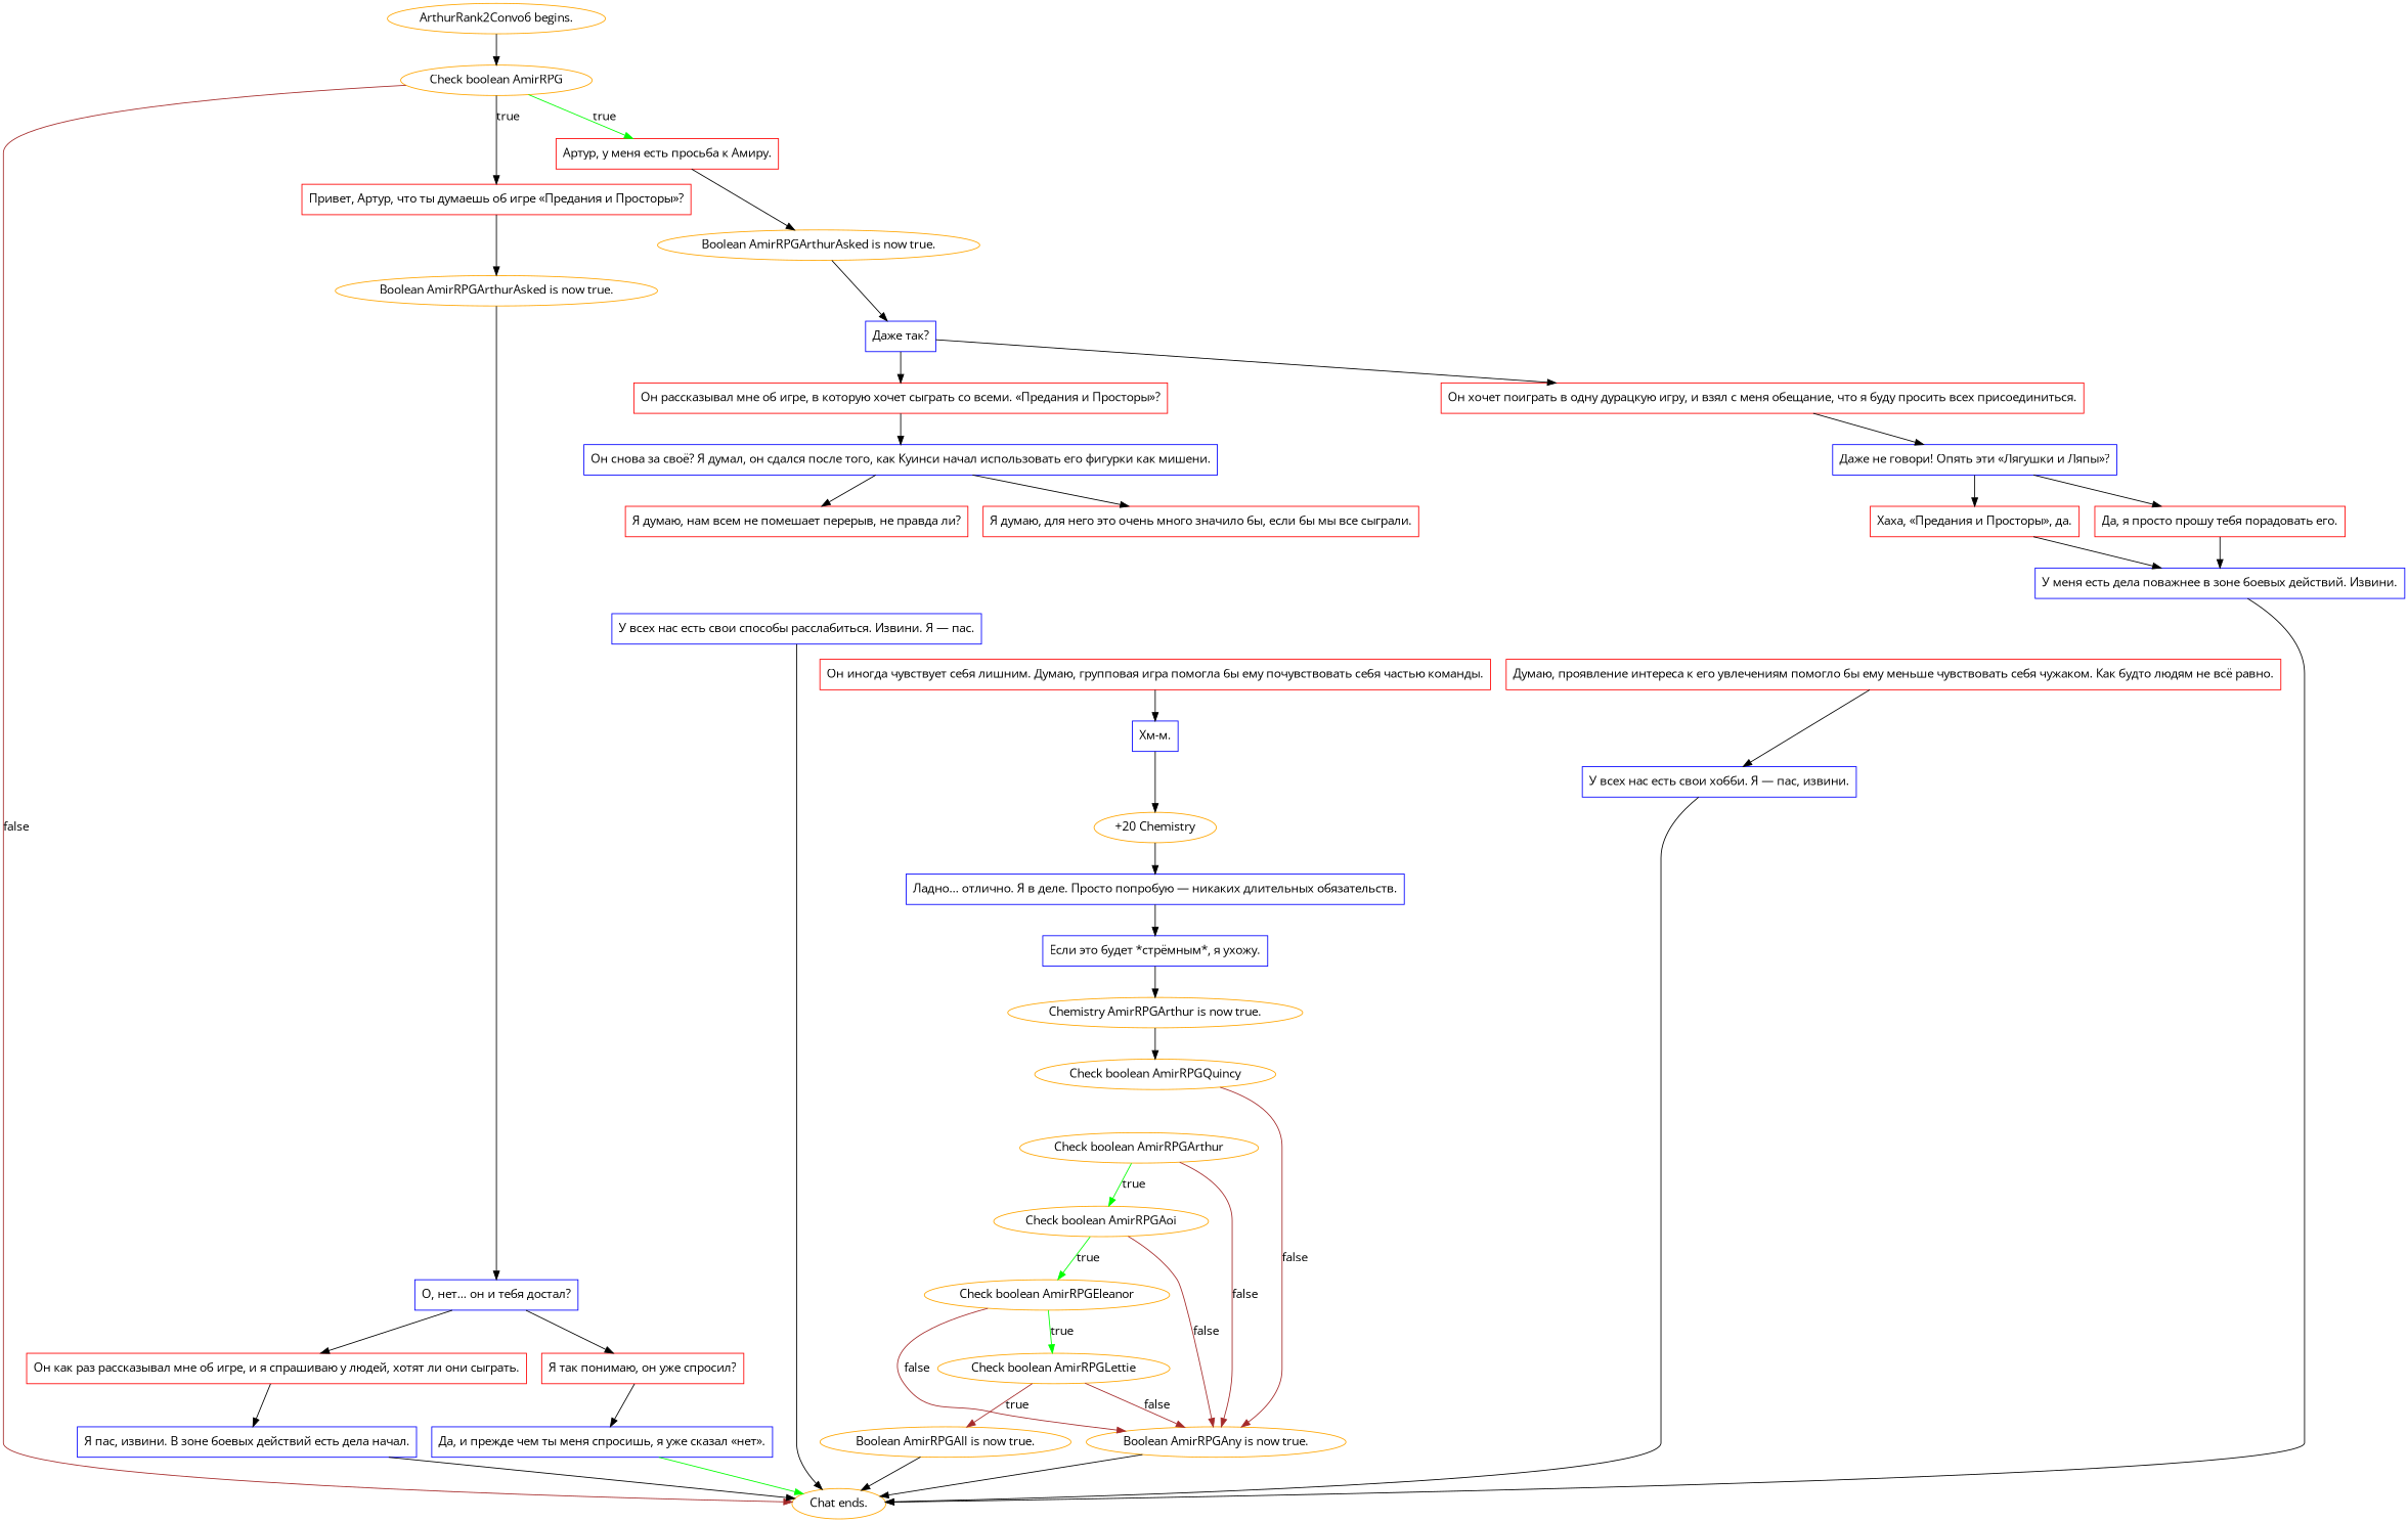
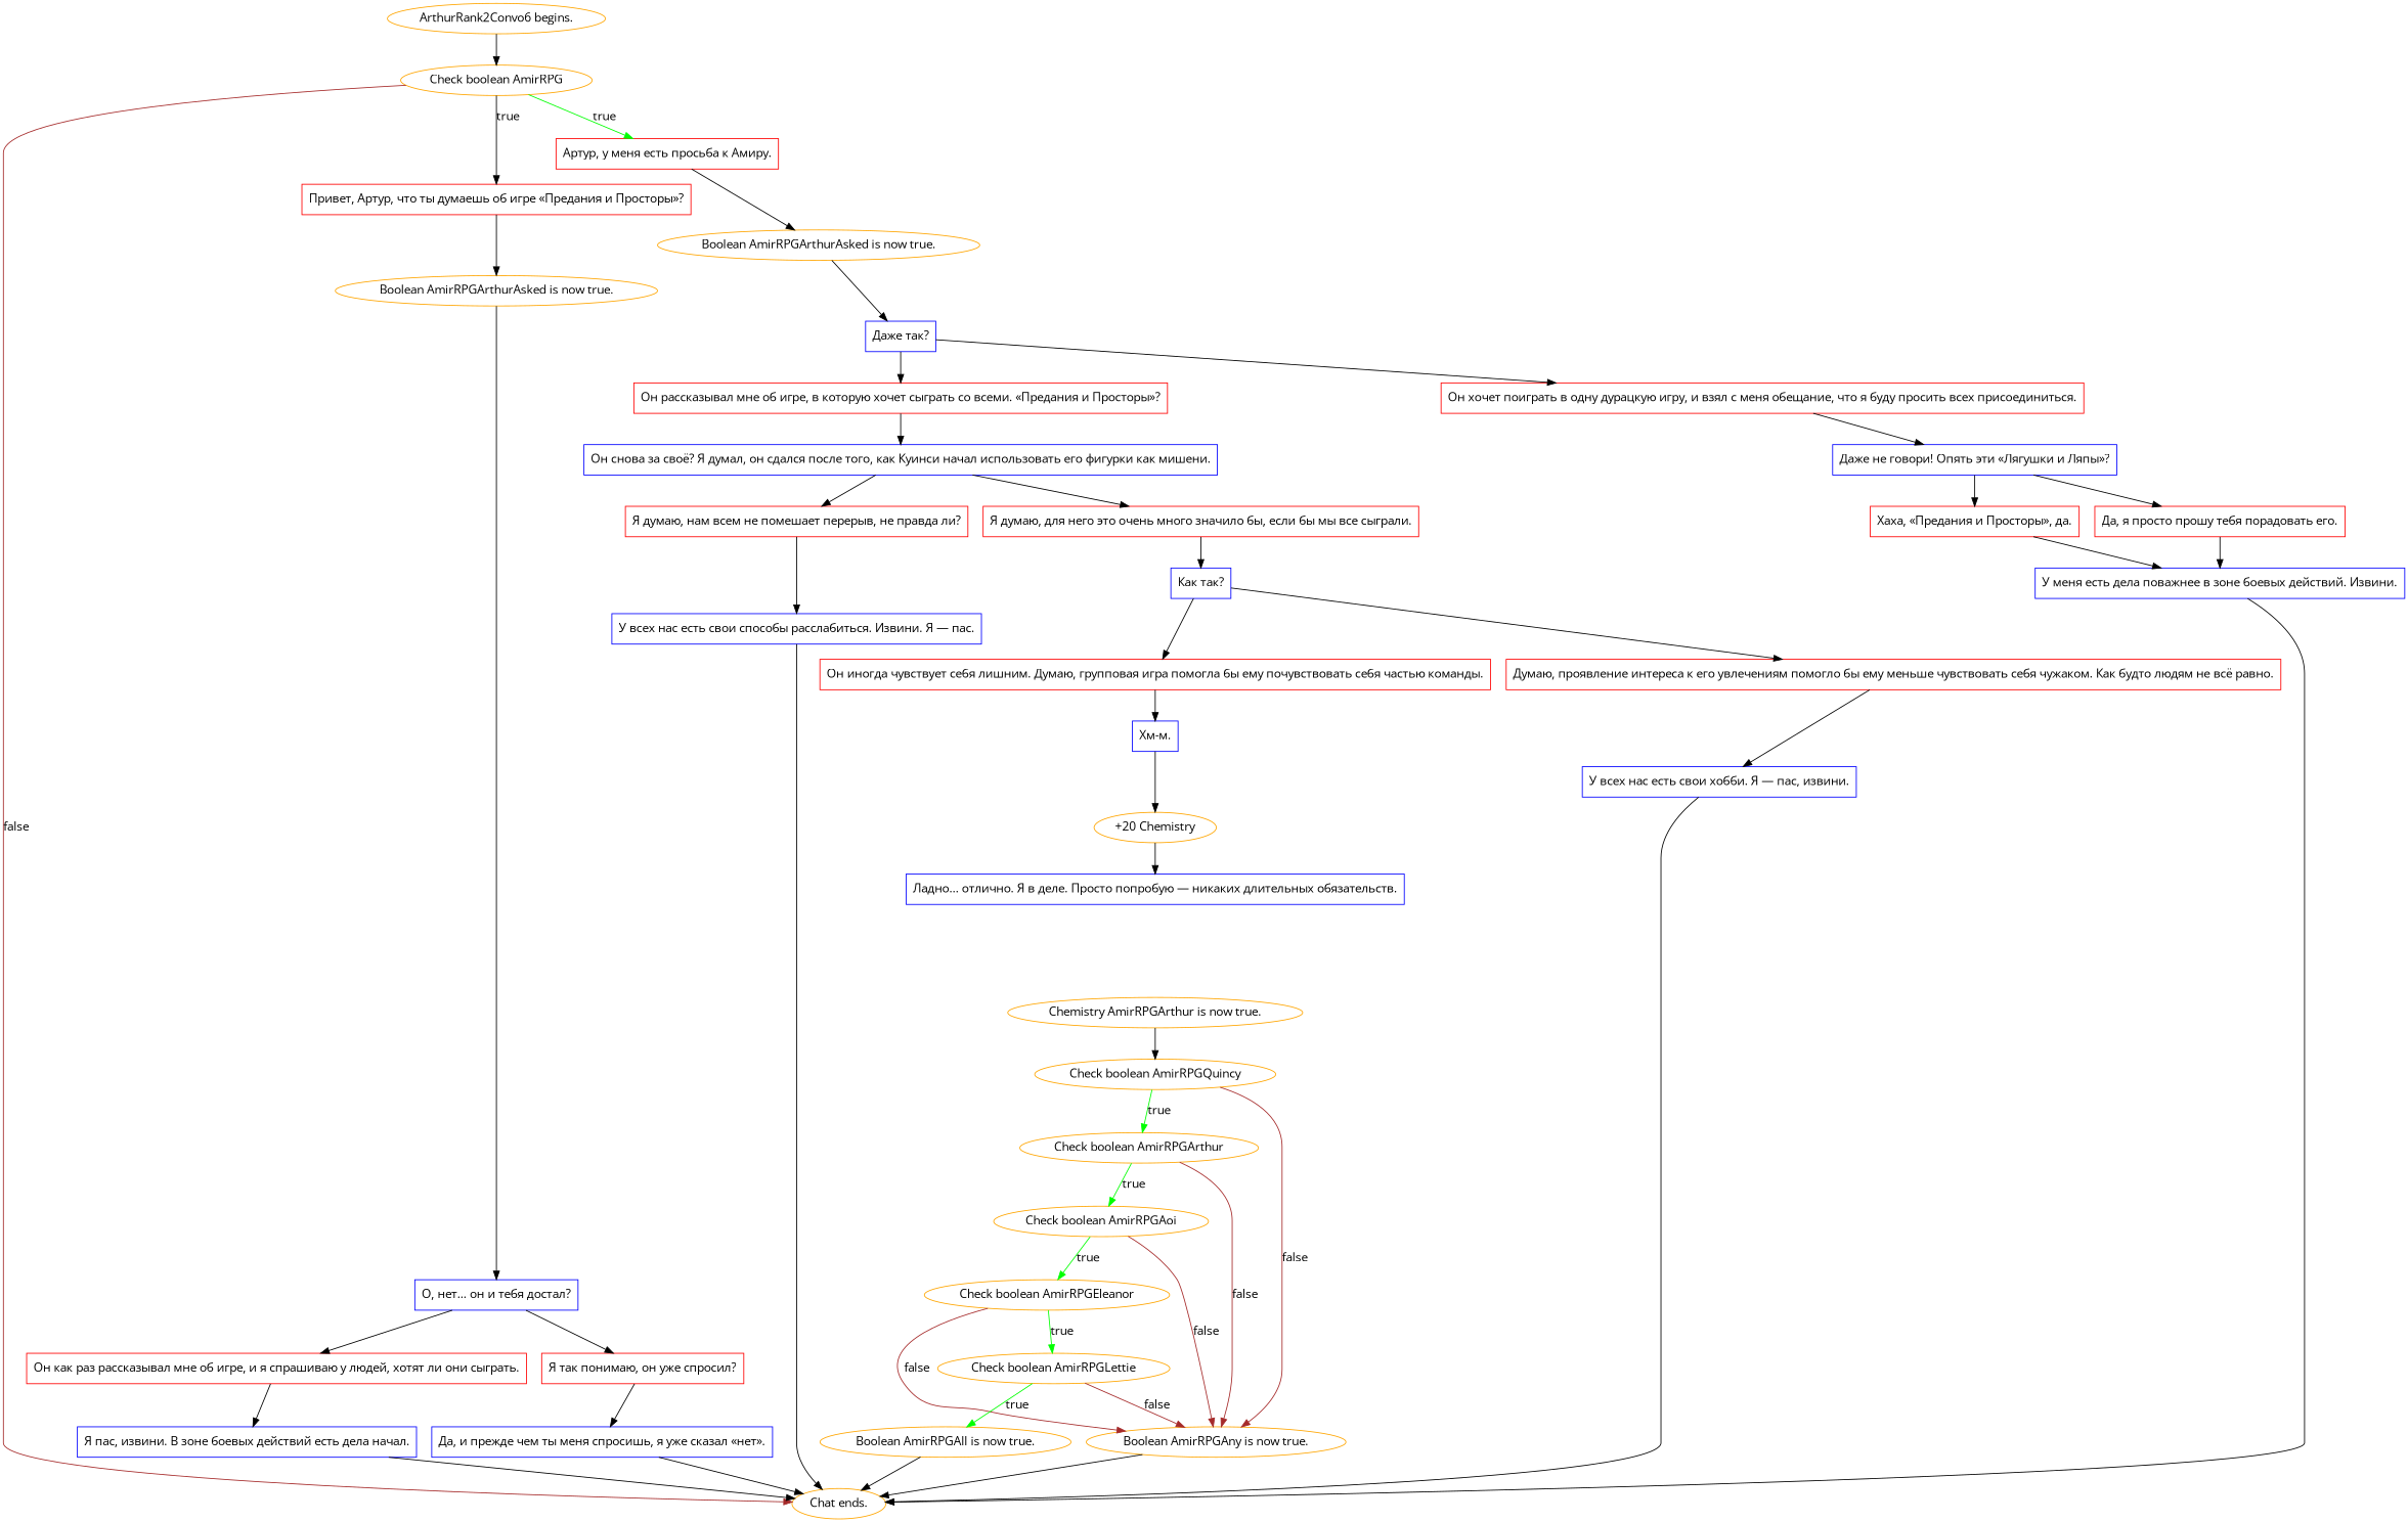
  digraph {
    fontname="Open Sans"
    node [color=orange fontname="Open Sans" shape=box]
    edge [fontname="Open Sans"]
    "ArthurRank2Convo6 begins." [shape=""]
    n2 [label="Check boolean AmirRPG" shape=""]
    n3 [color=red label="Привет, Артур, что ты думаешь об игре «Предания и Просторы»?"]
    n4 [color=red label="Артур, у меня есть просьба к Амиру."]
    "Chat ends." [shape=""]
    n6 [label="Boolean AmirRPGArthurAsked is now true." shape=""]
    n7 [label="Boolean AmirRPGArthurAsked is now true." shape=""]
    n8 [color=blue label="О, нет... он и тебя достал?"]
    n9 [color=blue label="Даже так?"]
    n10 [color=red label="Я так понимаю, он уже спросил?"]
    n11 [color=red label="Он как раз рассказывал мне об игре, и я спрашиваю у людей, хотят ли они сыграть."]
    n12 [color=red label="Он рассказывал мне об игре, в которую хочет сыграть со всеми. «Предания и Просторы»?"]
    n13 [color=red label="Он хочет поиграть в одну дурацкую игру, и взял с меня обещание, что я буду просить всех присоединиться."]
    n14 [color=blue label="Да, и прежде чем ты меня спросишь, я уже сказал «нет»."]
    n15 [color=blue label="Я пас, извини. В зоне боевых действий есть дела начал."]
    n16 [color=blue label="Он снова за своё? Я думал, он сдался после того, как Куинси начал использовать его фигурки как мишени."]
    n17 [color=blue label="Даже не говори! Опять эти «Лягушки и Ляпы»?"]
    n18 [color=red label="Я думаю, нам всем не помешает перерыв, не правда ли?"]
    n19 [color=red label="Я думаю, для него это очень много значило бы, если бы мы все сыграли."]
    n20 [color=red label="Хаха, «Предания и Просторы», да."]
    n21 [color=red label="Да, я просто прошу тебя порадовать его."]
    n22 [color=blue label="У всех нас есть свои способы расслабиться. Извини. Я — пас."]
+   n23 [color=blue label="Как так?"]
    n24 [color=blue label="У меня есть дела поважнее в зоне боевых действий. Извини."]
    n25 [color=red label="Он иногда чувствует себя лишним. Думаю, групповая игра помогла бы ему почувствовать себя частью команды."]
    n26 [color=red label="Думаю, проявление интереса к его увлечениям помогло бы ему меньше чувствовать себя чужаком. Как будто людям не всё равно."]
    n27 [color=blue label="Хм-м."]
    n28 [color=blue label="У всех нас есть свои хобби. Я — пас, извини."]
    n29 [label="+20 Chemistry" shape=""]
    n30 [color=blue label="Ладно… отлично. Я в деле. Просто попробую — никаких длительных обязательств."]
-   n31 [color=blue label="Если это будет *стрёмным*, я ухожу."]
    n32 [label="Chemistry AmirRPGArthur is now true." shape=""]
    n33 [label="Check boolean AmirRPGQuincy" shape=""]
    n34 [label="Check boolean AmirRPGArthur" shape=""]
    n35 [label="Boolean AmirRPGAny is now true." shape=""]
    n36 [label="Check boolean AmirRPGAoi" shape=""]
    n37 [label="Check boolean AmirRPGEleanor" shape=""]
    n38 [label="Check boolean AmirRPGLettie" shape=""]
    n39 [label="Boolean AmirRPGAll is now true." shape=""]
    "ArthurRank2Convo6 begins." -> n2
    n2 -> n3 [color=black label=true]
    n2 -> n4 [color=green label=true]
    n2 -> "Chat ends." [color=brown label=false]
    n3 -> n6
    n4 -> n7
    n6 -> n8
    n7 -> n9
    n8 -> n10
    n8 -> n11
    n9 -> n12
    n9 -> n13
    n10 -> n14
    n11 -> n15
    n12 -> n16
    n13 -> n17
-   n14 -> "Chat ends." [color=green]
+   n14 -> "Chat ends."
    n15 -> "Chat ends."
    n16 -> n18
    n16 -> n19
    n17 -> n20
    n17 -> n21
+   n18 -> n22
+   n19 -> n23
    n20 -> n24
    n21 -> n24
    n22 -> "Chat ends."
+   n23 -> n25
+   n23 -> n26
    n24 -> "Chat ends."
    n25 -> n27
    n26 -> n28
    n27 -> n29
    n28 -> "Chat ends."
    n29 -> n30
-   n30 -> n31
-   n31 -> n32
    n32 -> n33
+   n33 -> n34 [color=green label=true]
    n33 -> n35 [color=brown label=false]
    n34 -> n35 [color=brown label=false]
    n34 -> n36 [color=green label=true]
    n35 -> "Chat ends."
    n36 -> n35 [color=brown label=false]
    n36 -> n37 [color=green label=true]
    n37 -> n35 [color=brown label=false]
    n37 -> n38 [color=green label=true]
    n38 -> n35 [color=brown label=false]
-   n38 -> n39 [color=brown label=true]
+   n38 -> n39 [color=green label=true]
    n39 -> "Chat ends."
  }
